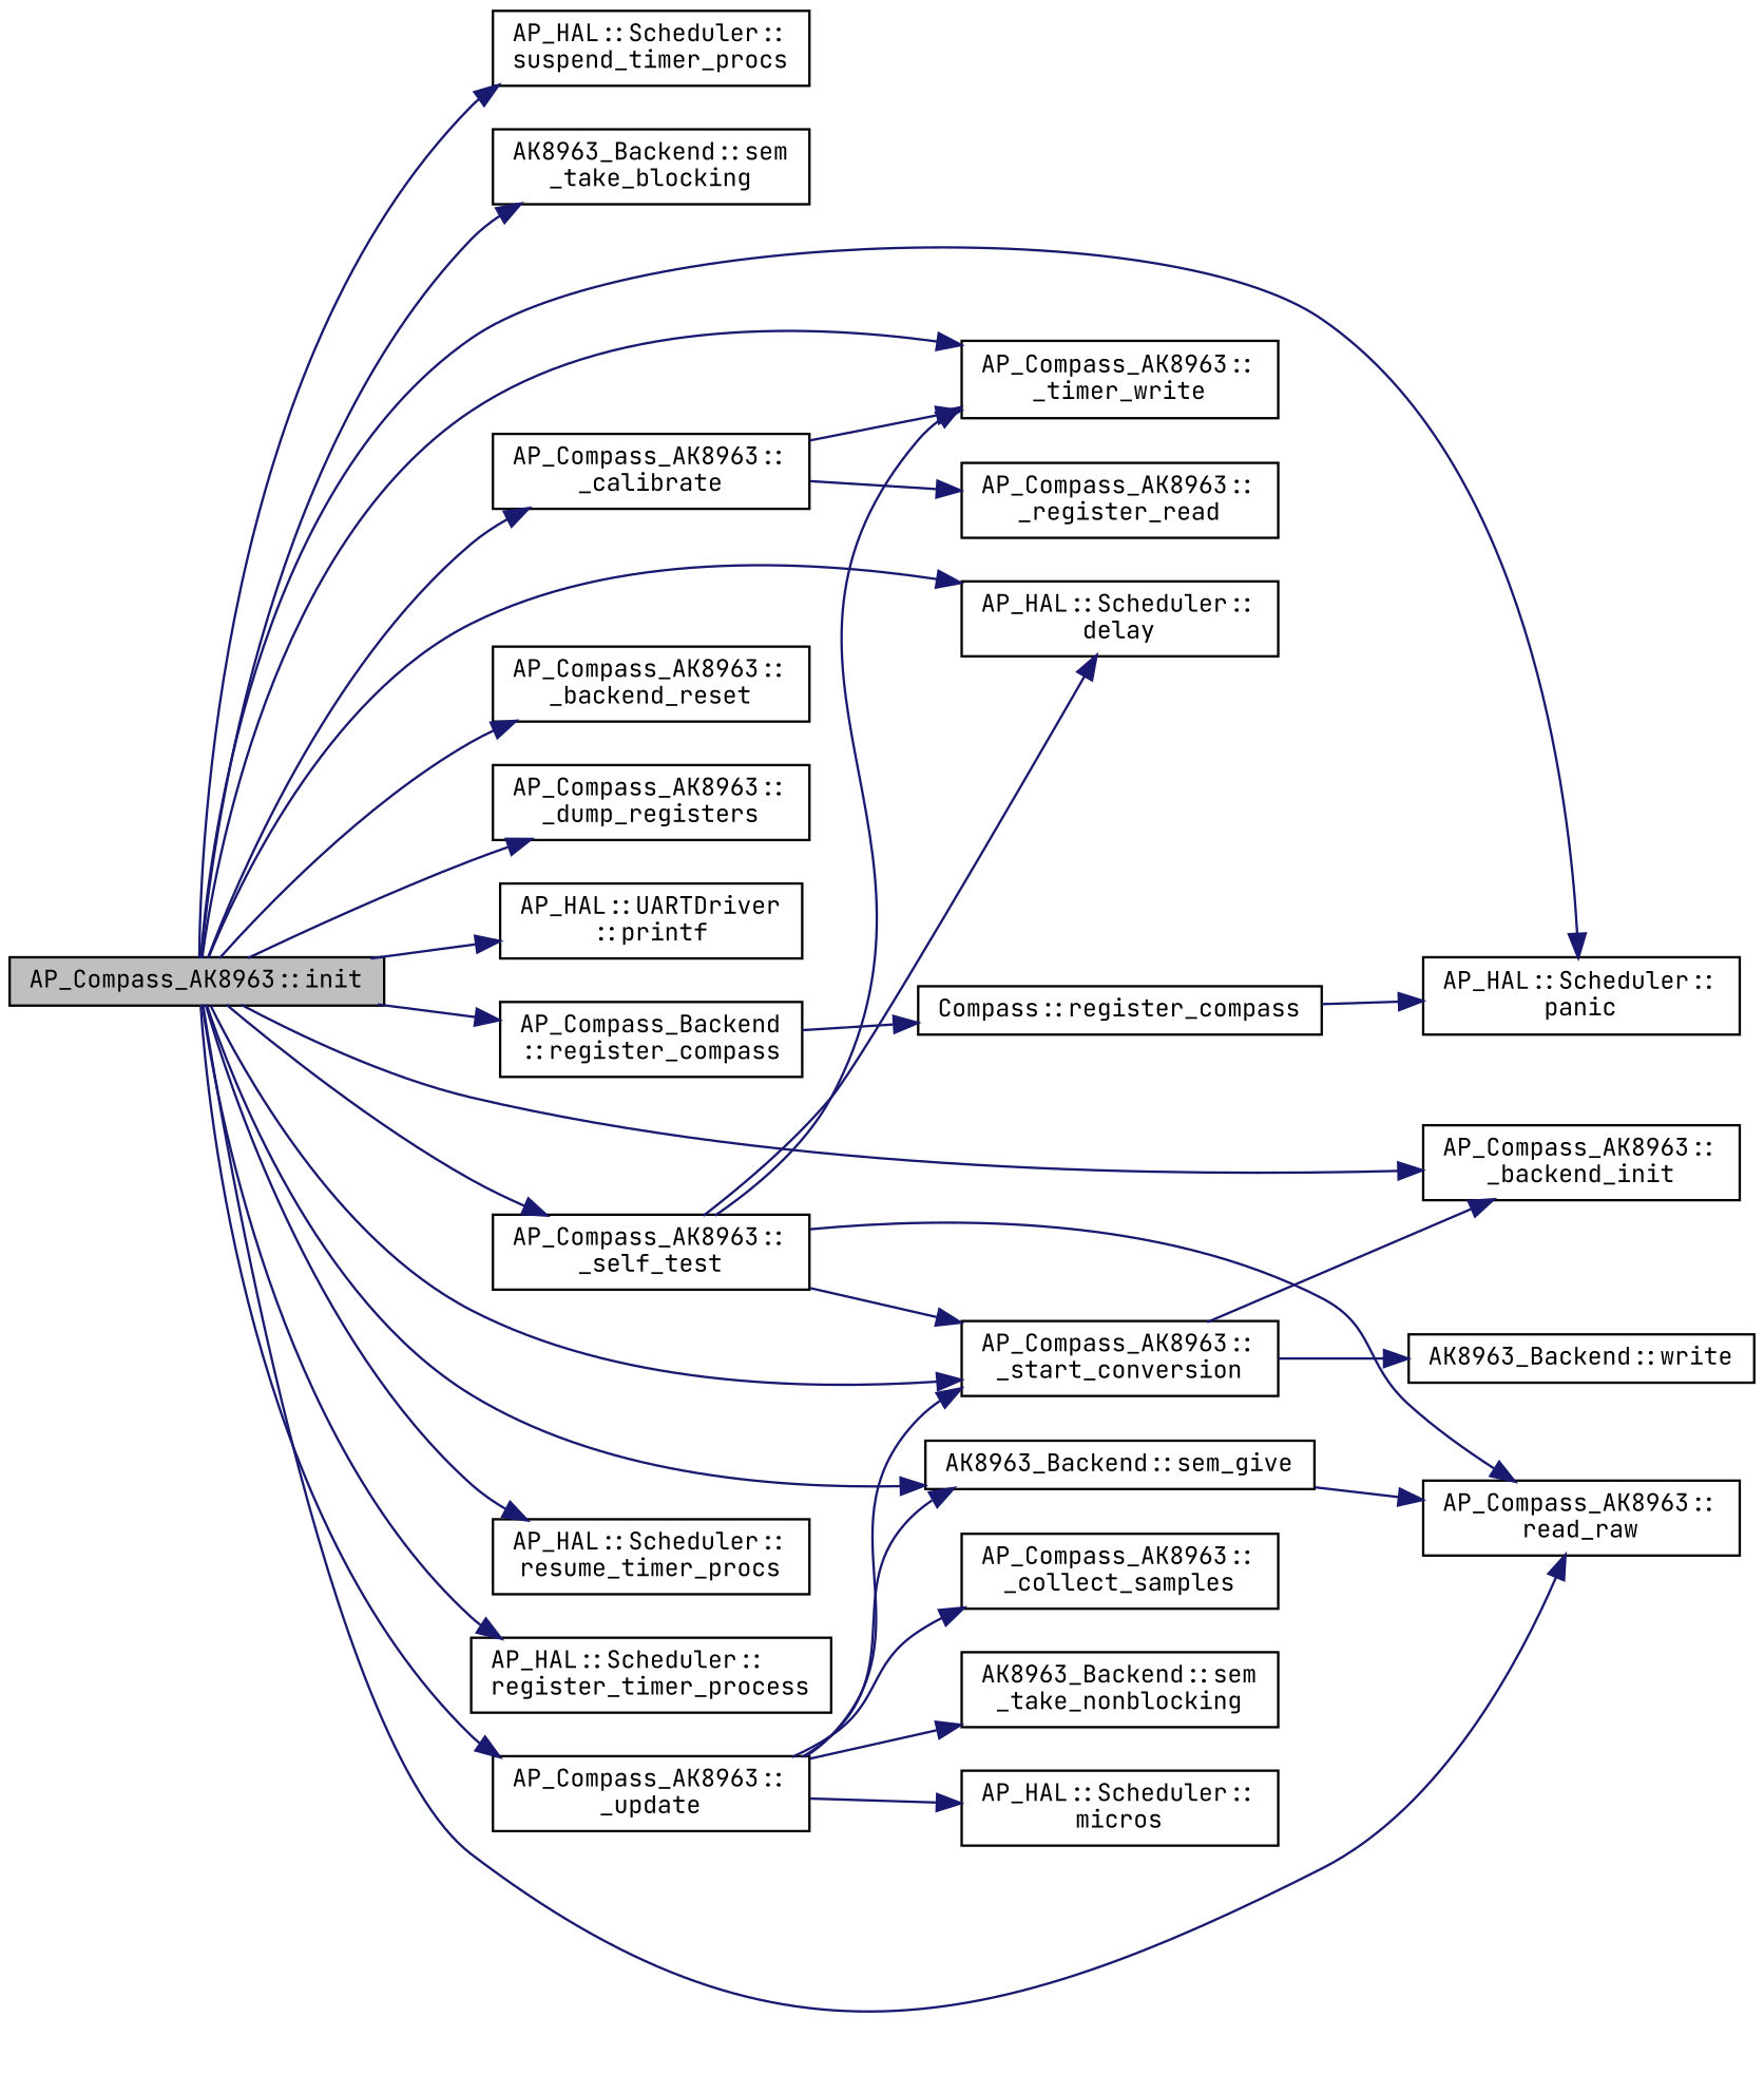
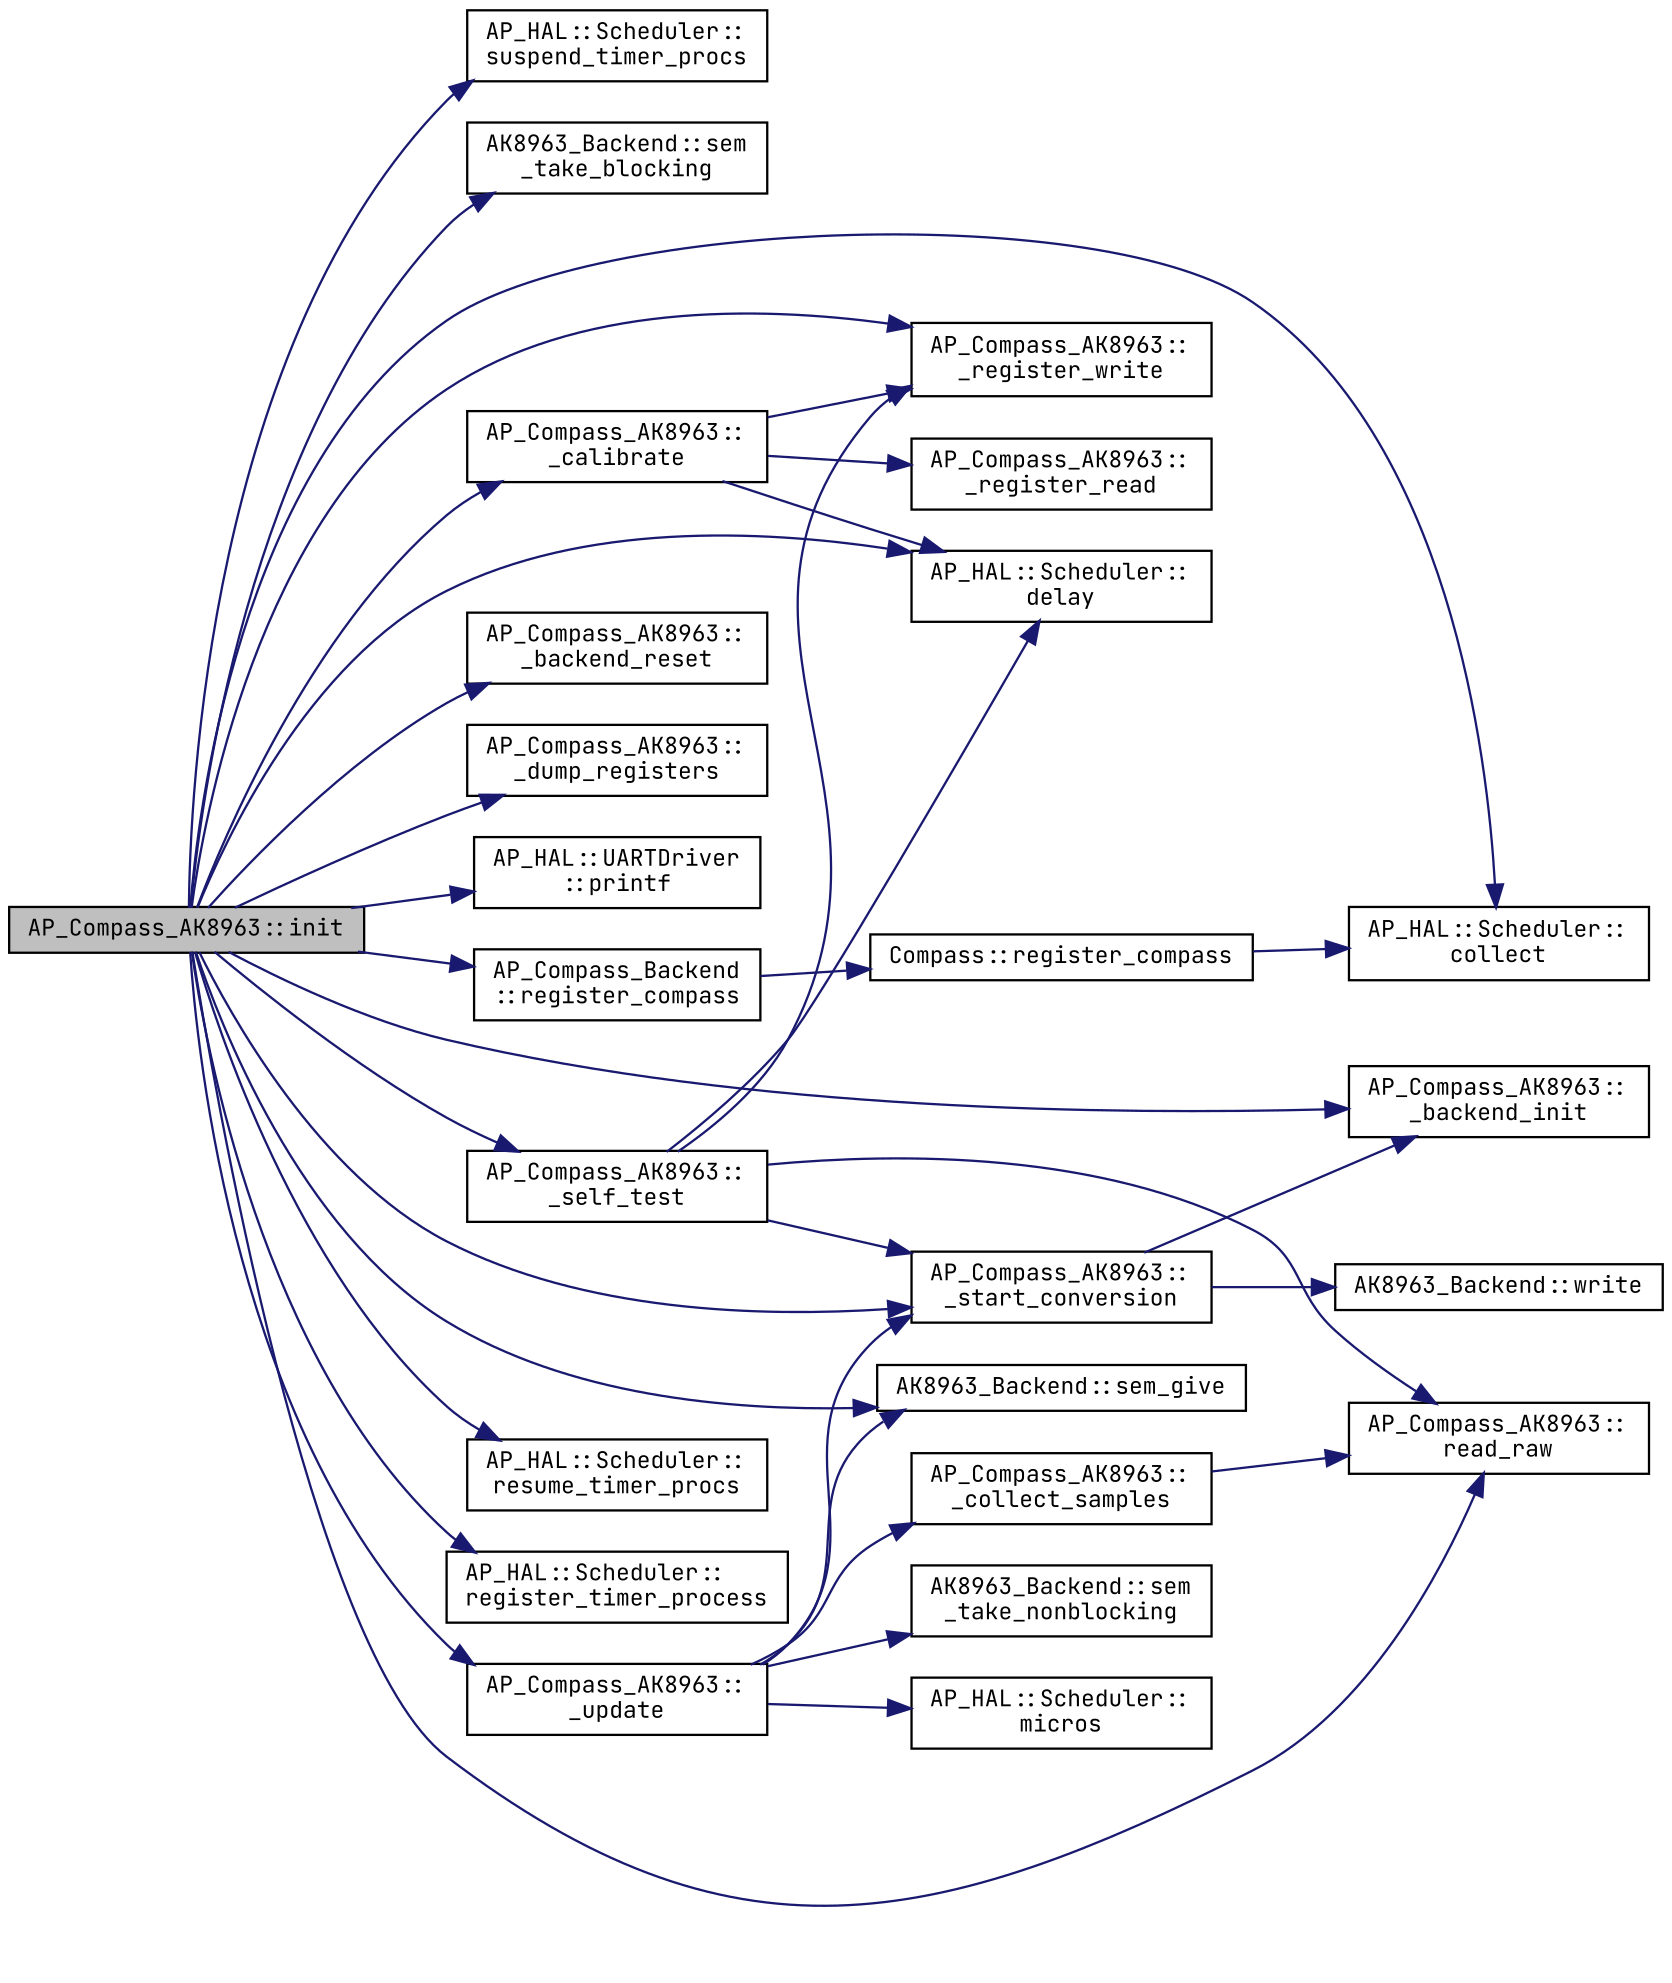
  digraph {
    fontname="JetBrains Mono"
    rankdir=LR
    node [color=black fillcolor=white fontname="JetBrains Mono" fontsize=10 shape=record style=filled]
    edge [color=midnightblue fontname="JetBrains Mono" fontsize=10 labelfontname=Helvetica labelfontsize=10 style=solid]
    n1 [fillcolor=grey75 fontcolor=black height=0.2 label="AP_Compass_AK8963::init" width=0.4]
    n2 [height=0.2 label="AP_HAL::Scheduler::\lsuspend_timer_procs" width=0.4]
    n3 [height=0.2 label="AK8963_Backend::sem\l_take_blocking" width=0.4]
    n4 [height=0.2 label="AP_Compass_AK8963::\l_backend_init" width=0.4]
    n5 [height=0.2 label="AK8963_Backend::sem_give" width=0.4]
-   n6 [height=0.2 label="AP_Compass_AK8963::\l_timer_write" width=0.4]
+   n6 [height=0.2 label="AP_Compass_AK8963::\l_register_write" width=0.4]
    n7 [height=0.2 label="AP_HAL::Scheduler::\ldelay" width=0.4]
    n8 [height=0.2 label="AP_Compass_AK8963::\l_backend_reset" width=0.4]
    n9 [height=0.2 label="AP_Compass_AK8963::\l_dump_registers" width=0.4]
    n10 [height=0.2 label="AP_HAL::UARTDriver\l::printf" width=0.4]
-   n11 [height=0.2 label="AP_HAL::Scheduler::\lpanic" width=0.4]
+   n11 [height=0.2 label="AP_HAL::Scheduler::\lcollect" width=0.4]
    n12 [height=0.2 label="AP_Compass_AK8963::\l_calibrate" width=0.4]
    n13 [height=0.2 label="AP_Compass_AK8963::\l_self_test" width=0.4]
    n14 [height=0.2 label="AP_Compass_AK8963::\l_start_conversion" width=0.4]
    n15 [height=0.2 label="AP_Compass_Backend\l::register_compass" width=0.4]
    n16 [height=0.2 label="AP_HAL::Scheduler::\lresume_timer_procs" width=0.4]
    n17 [height=0.2 label="AP_HAL::Scheduler::\lregister_timer_process" width=0.4]
    n18 [height=0.2 label="AP_Compass_AK8963::\l_update" width=0.4]
    n19 [height=0.2 label="AP_Compass_AK8963::\lread_raw" width=0.4]
    n20 [height=0.2 label="AP_Compass_AK8963::\l_register_read" width=0.4]
    n21 [height=0.2 label="AK8963_Backend::write" width=0.4]
    n22 [height=0.2 label="Compass::register_compass" width=0.4]
    n23 [height=0.2 label="AP_HAL::Scheduler::\lmicros" width=0.4]
    n24 [height=0.2 label="AK8963_Backend::sem\l_take_nonblocking" width=0.4]
    n25 [height=0.2 label="AP_Compass_AK8963::\l_collect_samples" width=0.4]
    n1 -> n2
    n1 -> n3
    n1 -> n4
    n1 -> n5
    n1 -> n6
    n1 -> n7
    n1 -> n8
    n1 -> n9
    n1 -> n10
    n1 -> n11
    n1 -> n12
    n1 -> n13
    n1 -> n14
    n1 -> n15
    n1 -> n16
    n1 -> n17
    n1 -> n18
    n1 -> n19
    n12 -> n6
+   n12 -> n7
    n12 -> n20
    n13 -> n6
    n13 -> n7
    n13 -> n14
    n13 -> n19
    n14 -> n4
    n14 -> n21
    n15 -> n22
    n18 -> n5
    n18 -> n14
    n18 -> n23
    n18 -> n24
    n18 -> n25
    n22 -> n11
-   n5 -> n19
+   n25 -> n19
  }
